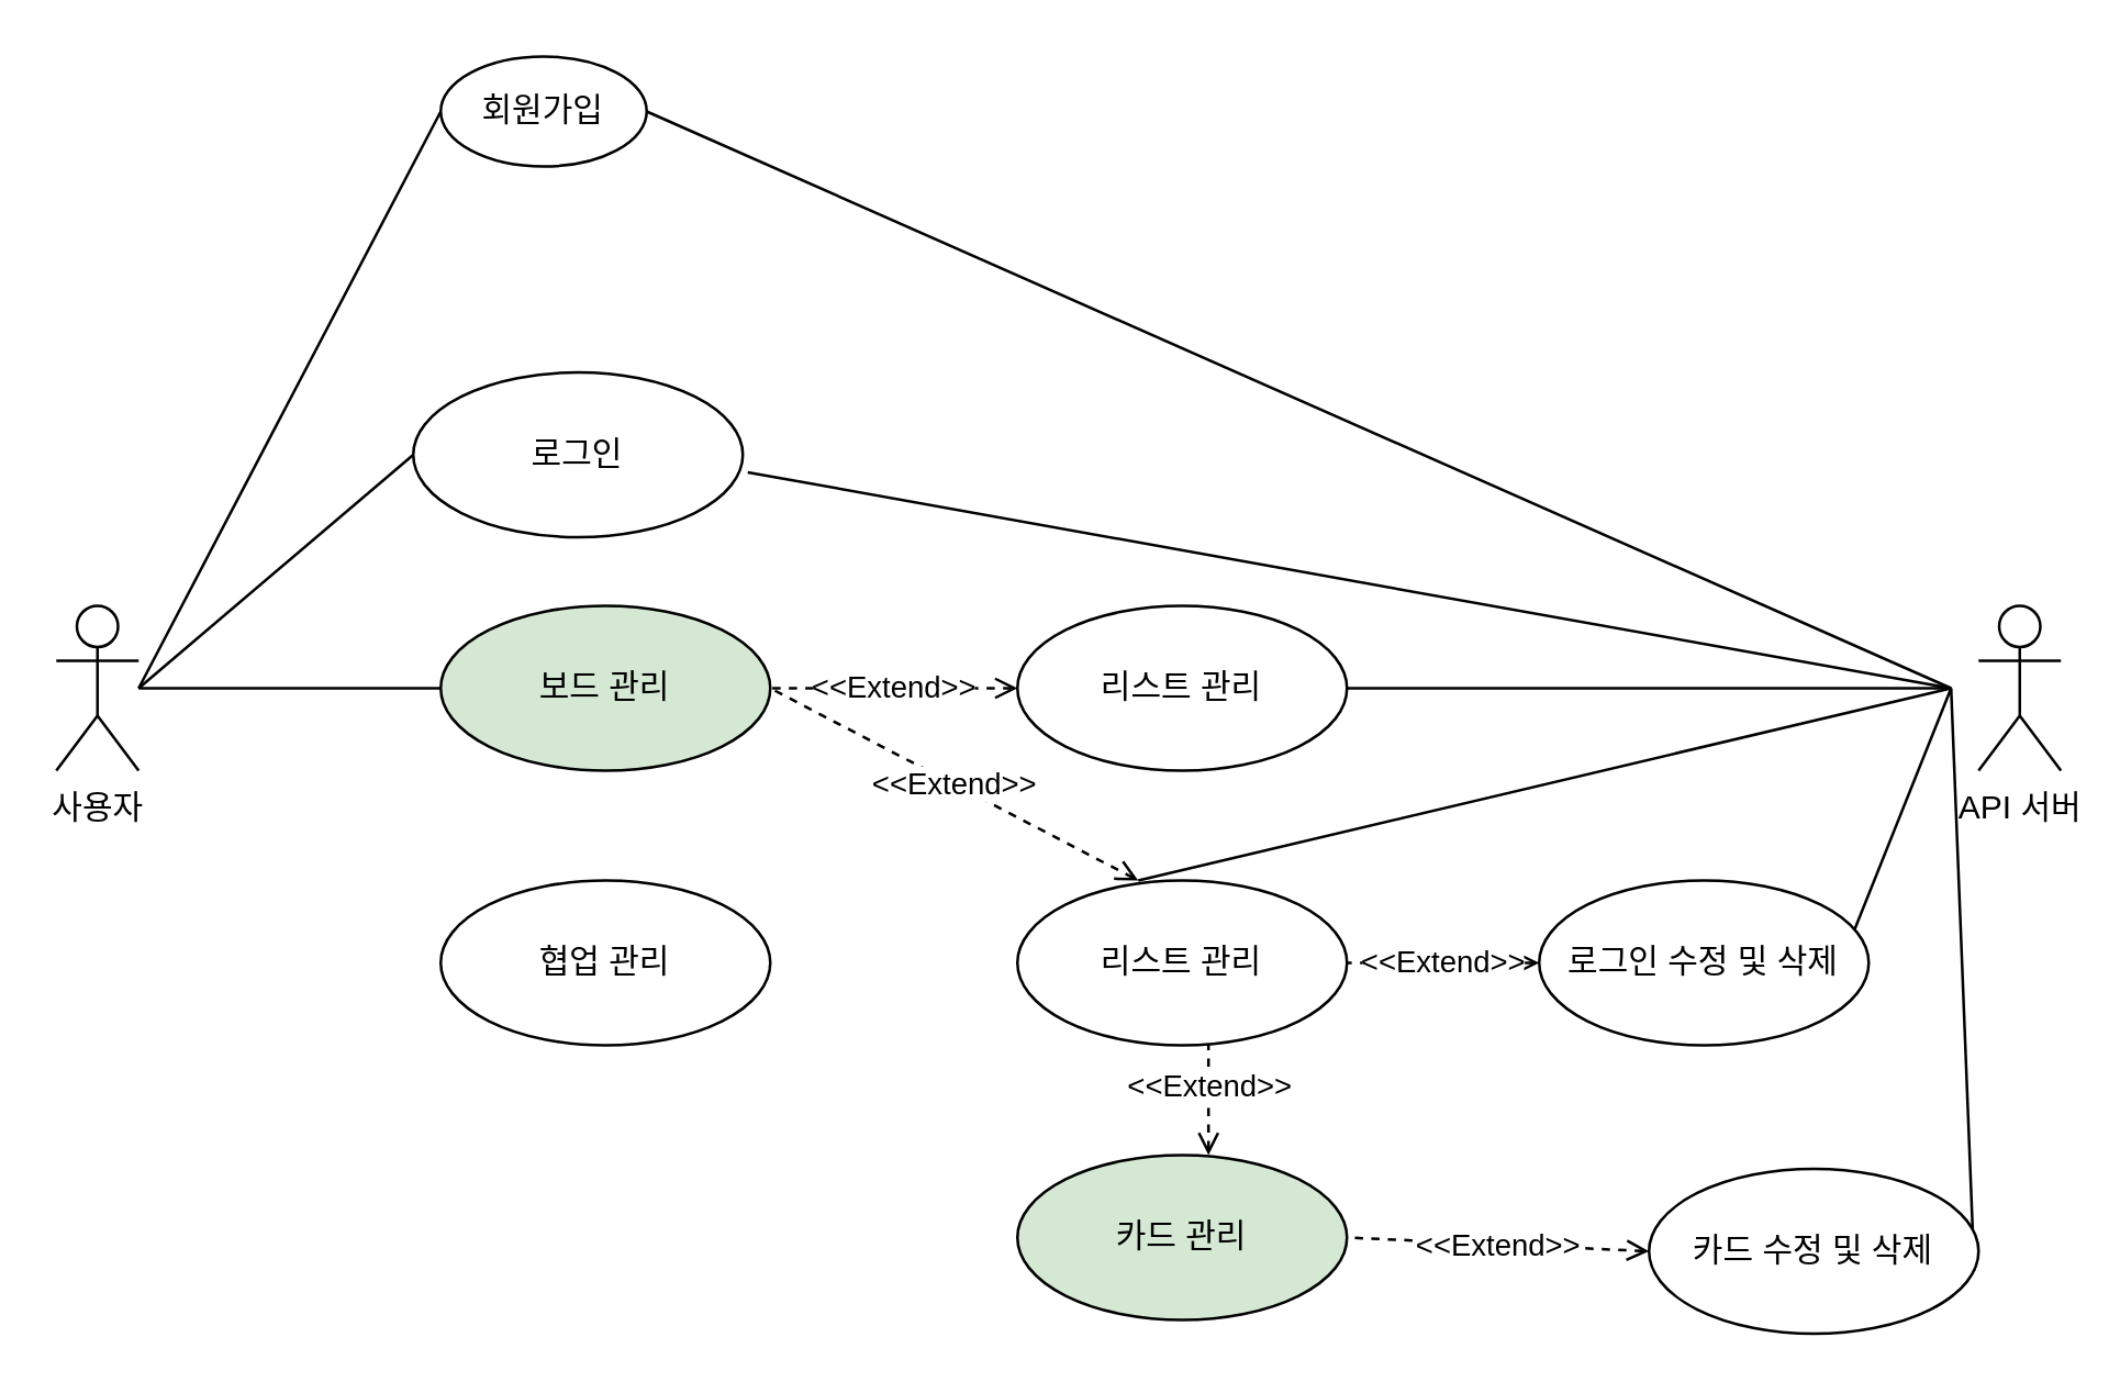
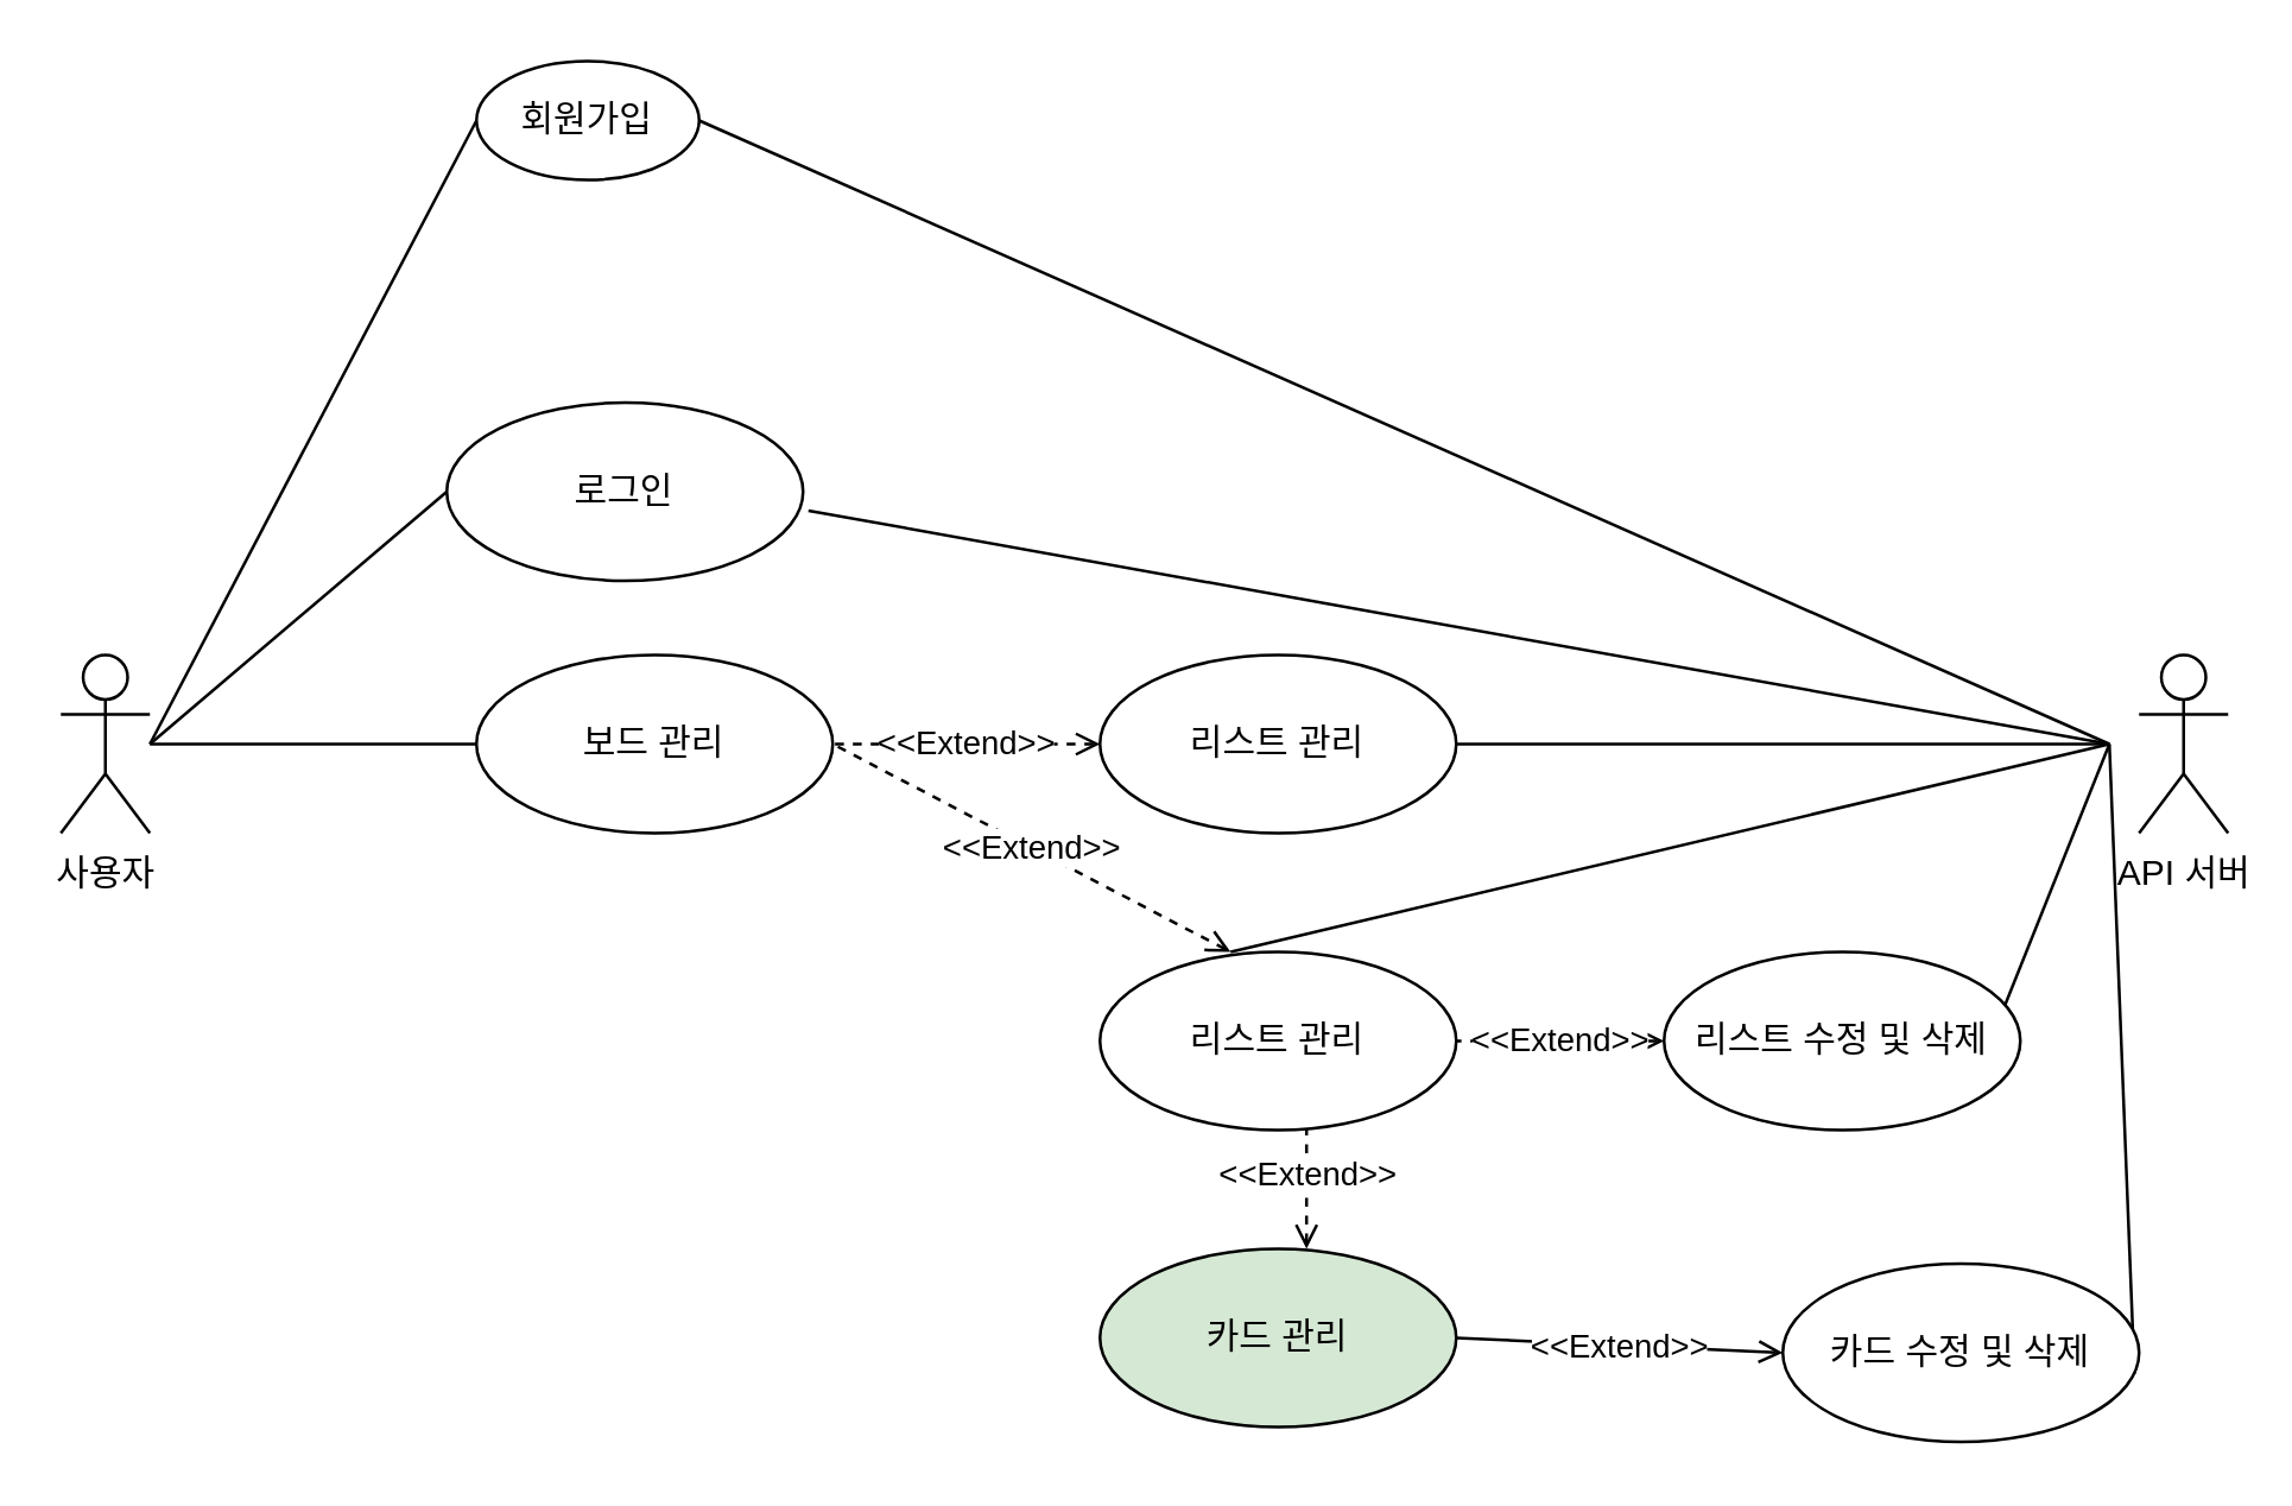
  <mxCell id="0" />
  <mxCell id="1" parent="0" />
  <mxCell id="2" value="사용자" style="shape=umlActor;verticalLabelPosition=bottom;verticalAlign=top;html=1;outlineConnect=0;" vertex="1" parent="1"><mxGeometry x="20" y="220" width="30" height="60" as="geometry" /></mxCell>
  <mxCell id="3" value="회원가입" style="ellipse;whiteSpace=wrap;html=1;verticalAlign=middle;" vertex="1" parent="1"><mxGeometry x="160" y="20" width="75" height="40" as="geometry" /></mxCell>
  <mxCell id="4" value="로그인" style="ellipse;whiteSpace=wrap;html=1;verticalAlign=middle;" vertex="1" parent="1"><mxGeometry x="150" y="135" width="120" height="60" as="geometry" /></mxCell>
- <mxCell id="5" value="보드 관리" style="ellipse;whiteSpace=wrap;html=1;verticalAlign=middle;direction=west;fillColor=#d5e8d4;" vertex="1" parent="1"><mxGeometry x="160" y="220" width="120" height="60" as="geometry" /></mxCell>
+ <mxCell id="5" value="보드 관리" style="ellipse;whiteSpace=wrap;html=1;verticalAlign=middle;direction=west;" vertex="1" parent="1"><mxGeometry x="160" y="220" width="120" height="60" as="geometry" /></mxCell>
  <mxCell id="6" value="API 서버" style="shape=umlActor;verticalLabelPosition=bottom;verticalAlign=top;html=1;outlineConnect=0;" vertex="1" parent="1"><mxGeometry x="720" y="220" width="30" height="60" as="geometry" /></mxCell>
  <mxCell id="7" value="&amp;lt;&amp;lt;Extend&amp;gt;&amp;gt;" style="endArrow=none;dashed=1;html=1;rounded=0;startArrow=open;startFill=0;exitX=0.5;exitY=1;exitDx=0;exitDy=0;entryX=0;entryY=0.5;entryDx=0;entryDy=0;" edge="1" parent="1" target="5"><mxGeometry width="50" height="50" relative="1" as="geometry"><mxPoint x="414" y="320" as="sourcePoint" /><mxPoint x="310" y="300" as="targetPoint" /></mxGeometry></mxCell>
  <mxCell id="8" value="" style="endArrow=none;html=1;rounded=0;entryX=0;entryY=0.5;entryDx=0;entryDy=0;" edge="1" parent="1" target="4"><mxGeometry width="50" height="50" relative="1" as="geometry"><mxPoint x="50" y="250" as="sourcePoint" /><mxPoint x="560" y="260" as="targetPoint" /><Array as="points" /></mxGeometry></mxCell>
  <mxCell id="9" value="" style="endArrow=none;html=1;rounded=0;entryX=1;entryY=0.5;entryDx=0;entryDy=0;" edge="1" parent="1" target="5"><mxGeometry width="50" height="50" relative="1" as="geometry"><mxPoint x="50" y="250" as="sourcePoint" /><mxPoint x="200" y="270" as="targetPoint" /><Array as="points" /></mxGeometry></mxCell>
  <mxCell id="10" value="" style="endArrow=none;html=1;rounded=0;entryX=0;entryY=0.5;entryDx=0;entryDy=0;" edge="1" parent="1" target="3"><mxGeometry width="50" height="50" relative="1" as="geometry"><mxPoint x="50" y="250" as="sourcePoint" /><mxPoint x="190" y="140" as="targetPoint" /><Array as="points" /></mxGeometry></mxCell>
  <mxCell id="11" value="" style="endArrow=none;html=1;rounded=0;exitX=0;exitY=0.5;exitDx=0;exitDy=0;" edge="1" parent="1"><mxGeometry width="50" height="50" relative="1" as="geometry"><mxPoint x="474" y="250" as="sourcePoint" /><mxPoint x="710" y="250" as="targetPoint" /></mxGeometry></mxCell>
  <mxCell id="12" value="" style="endArrow=none;html=1;rounded=0;exitX=0.5;exitY=1;exitDx=0;exitDy=0;" edge="1" parent="1"><mxGeometry width="50" height="50" relative="1" as="geometry"><mxPoint x="414" y="320" as="sourcePoint" /><mxPoint x="710" y="250" as="targetPoint" /></mxGeometry></mxCell>
  <mxCell id="13" value="" style="endArrow=none;html=1;rounded=0;exitX=0.013;exitY=0.381;exitDx=0;exitDy=0;startArrow=none;exitPerimeter=0;" edge="1" parent="1" source="17"><mxGeometry width="50" height="50" relative="1" as="geometry"><mxPoint x="330" y="410" as="sourcePoint" /><mxPoint x="710" y="250" as="targetPoint" /><Array as="points" /></mxGeometry></mxCell>
  <mxCell id="14" value="" style="endArrow=none;html=1;rounded=0;exitX=1.015;exitY=0.606;exitDx=0;exitDy=0;exitPerimeter=0;" edge="1" parent="1" source="4"><mxGeometry width="50" height="50" relative="1" as="geometry"><mxPoint x="310" y="260" as="sourcePoint" /><mxPoint x="710" y="250" as="targetPoint" /></mxGeometry></mxCell>
  <mxCell id="15" value="" style="endArrow=none;html=1;rounded=0;exitX=1;exitY=0.5;exitDx=0;exitDy=0;" edge="1" parent="1" source="3"><mxGeometry width="50" height="50" relative="1" as="geometry"><mxPoint x="330" y="410" as="sourcePoint" /><mxPoint x="710" y="250" as="targetPoint" /></mxGeometry></mxCell>
- <mxCell id="16" value="협업 관리" style="ellipse;whiteSpace=wrap;html=1;" vertex="1" parent="1"><mxGeometry x="160" y="320" width="120" height="60" as="geometry" /></mxCell>
  <mxCell id="17" value="카드 수정 및 삭제" style="ellipse;whiteSpace=wrap;html=1;verticalAlign=middle;direction=west;" vertex="1" parent="1"><mxGeometry x="600" y="425" width="120" height="60" as="geometry" /></mxCell>
- <mxCell id="18" value="&amp;lt;&amp;lt;Extend&amp;gt;&amp;gt;" style="endArrow=none;dashed=1;html=1;rounded=0;startArrow=open;startFill=0;exitX=1;exitY=0.5;exitDx=0;exitDy=0;entryX=0;entryY=0.5;entryDx=0;entryDy=0;" edge="1" parent="1" source="17" target="25"><mxGeometry width="50" height="50" relative="1" as="geometry"><mxPoint x="473.17" y="490" as="sourcePoint" /><mxPoint x="474" y="450" as="targetPoint" /></mxGeometry></mxCell>
+ <mxCell id="18" value="&amp;lt;&amp;lt;Extend&amp;gt;&amp;gt;" style="endArrow=none;dashed=0;html=1;rounded=0;startArrow=open;startFill=0;exitX=1;exitY=0.5;exitDx=0;exitDy=0;entryX=0;entryY=0.5;entryDx=0;entryDy=0;" edge="1" parent="1" source="17" target="25"><mxGeometry width="50" height="50" relative="1" as="geometry"><mxPoint x="473.17" y="490" as="sourcePoint" /><mxPoint x="474" y="450" as="targetPoint" /></mxGeometry></mxCell>
  <mxCell id="19" value="" style="endArrow=none;html=1;rounded=0;exitX=0;exitY=0.5;exitDx=0;exitDy=0;startArrow=none;" edge="1" parent="1"><mxGeometry width="50" height="50" relative="1" as="geometry"><mxPoint x="670" y="350" as="sourcePoint" /><mxPoint x="710" y="250" as="targetPoint" /><Array as="points" /></mxGeometry></mxCell>
  <mxCell id="20" value="&amp;lt;&amp;lt;Extend&amp;gt;&amp;gt;" style="endArrow=none;dashed=1;html=1;rounded=0;startArrow=open;startFill=0;entryX=0;entryY=0.5;entryDx=0;entryDy=0;" edge="1" parent="1" source="26" target="24"><mxGeometry width="50" height="50" relative="1" as="geometry"><mxPoint x="550" y="350" as="sourcePoint" /><mxPoint x="474" y="350" as="targetPoint" /></mxGeometry></mxCell>
  <mxCell id="21" value="&amp;lt;&amp;lt;Extend&amp;gt;&amp;gt;" style="endArrow=none;dashed=1;html=1;rounded=0;startArrow=open;startFill=0;exitX=0.5;exitY=1;exitDx=0;exitDy=0;" edge="1" parent="1"><mxGeometry width="50" height="50" relative="1" as="geometry"><mxPoint x="439.58" y="420" as="sourcePoint" /><mxPoint x="439.58" y="370" as="targetPoint" /></mxGeometry></mxCell>
  <mxCell id="22" value="&amp;lt;&amp;lt;Extend&amp;gt;&amp;gt;" style="endArrow=none;dashed=1;html=1;rounded=0;startArrow=open;startFill=0;" edge="1" parent="1" source="23" target="5"><mxGeometry width="50" height="50" relative="1" as="geometry"><mxPoint x="354" y="250" as="sourcePoint" /><mxPoint x="320" y="260" as="targetPoint" /></mxGeometry></mxCell>
  <mxCell id="23" value="리스트 관리" style="ellipse;whiteSpace=wrap;html=1;verticalAlign=middle;direction=west;" vertex="1" parent="1"><mxGeometry x="370" y="220" width="120" height="60" as="geometry" /></mxCell>
  <mxCell id="24" value="리스트 관리" style="ellipse;whiteSpace=wrap;html=1;verticalAlign=middle;direction=west;" vertex="1" parent="1"><mxGeometry x="370" y="320" width="120" height="60" as="geometry" /></mxCell>
  <mxCell id="25" value="카드 관리" style="ellipse;whiteSpace=wrap;html=1;verticalAlign=middle;direction=west;fillColor=#d5e8d4;" vertex="1" parent="1"><mxGeometry x="370" y="420" width="120" height="60" as="geometry" /></mxCell>
- <mxCell id="26" value="로그인 수정 및 삭제" style="ellipse;whiteSpace=wrap;html=1;verticalAlign=middle;direction=west;" vertex="1" parent="1"><mxGeometry x="560" y="320" width="120" height="60" as="geometry" /></mxCell>
+ <mxCell id="26" value="리스트 수정 및 삭제" style="ellipse;whiteSpace=wrap;html=1;verticalAlign=middle;direction=west;" vertex="1" parent="1"><mxGeometry x="560" y="320" width="120" height="60" as="geometry" /></mxCell>
